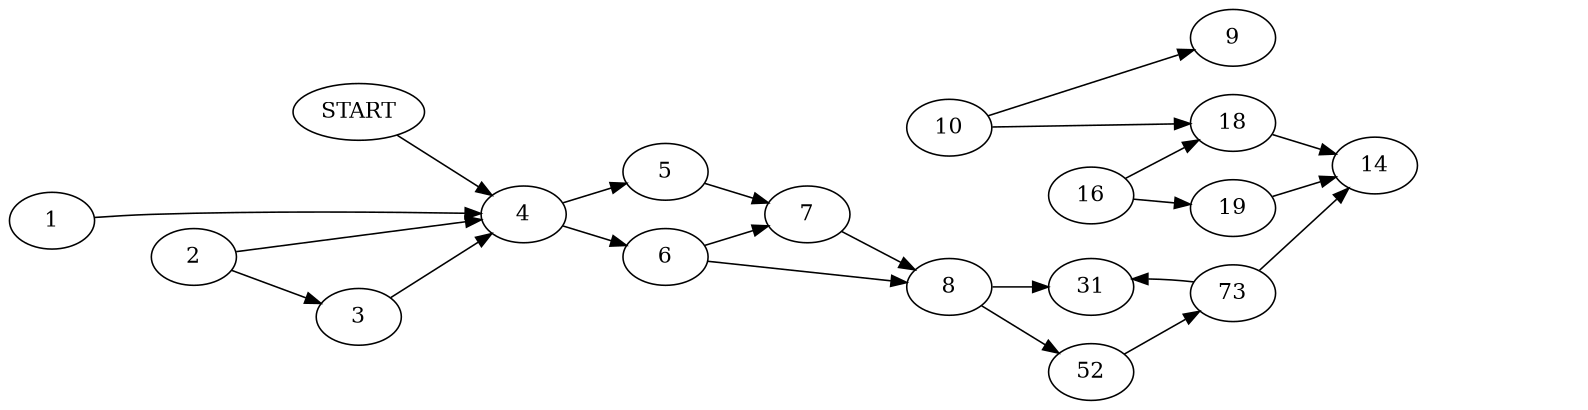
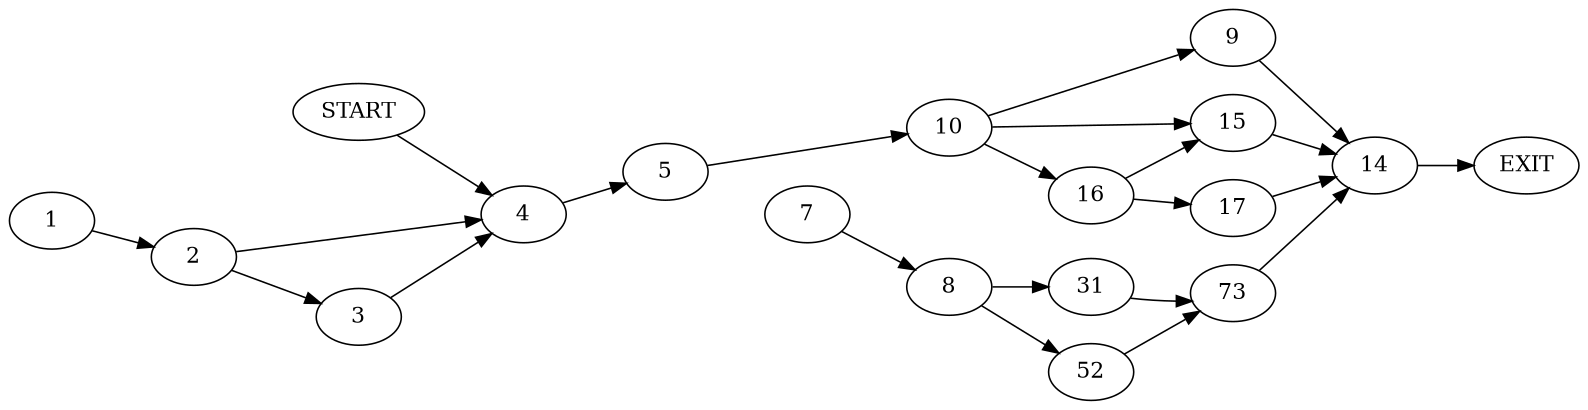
  digraph {
    fontname="DejaVu Serif"
    rankdir=LR
    node [fontname="DejaVu Serif"]
    edge [fontname="DejaVu Serif"]
    n1 [label=START]
    4
    1
    2
+   n5 [label=EXIT]
    3
    5
-   6
    10
    7
    8
    9
    14
-   15 [label=18]
+   15
    16
    n16 [label=31]
    n17 [label=52]
    n18 [label=73]
-   17 [label=19]
+   17
    n1 -> 4
    4 -> 5
-   4 -> 6
-   1 -> 4
+   1 -> 2
    2 -> 4
    2 -> 3
    3 -> 4
-   5 -> 7
-   6 -> 7
-   6 -> 8
+   5 -> 10
    10 -> 9
    10 -> 15
+   10 -> 16
    7 -> 8
    8 -> n16
    8 -> n17
+   9 -> 14
+   14 -> n5
    15 -> 14
    16 -> 15
    16 -> 17
-   n18 -> n16
+   n16 -> n18
    n17 -> n18
    n18 -> 14
    17 -> 14
  }
